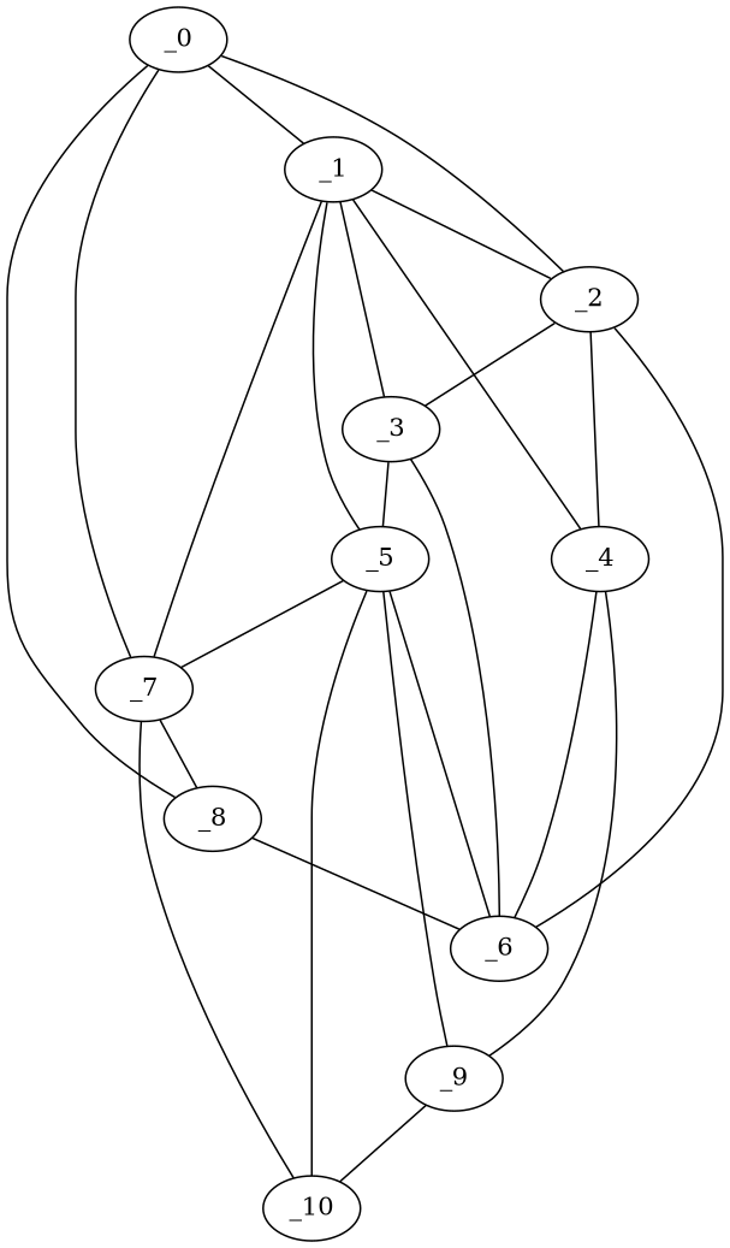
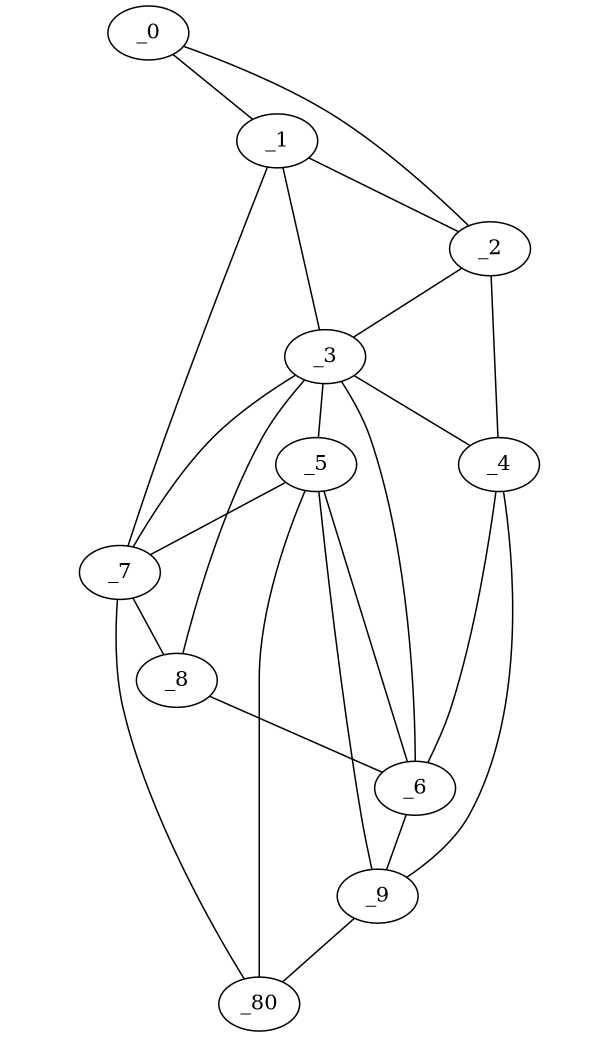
  graph {
    edge [valence=2]
    _0 [x=12 y=9]
    _1 [x=51 y=22]
    _2 [x=53 y=10]
    _7 [x=95 y=74]
    _8 [x=101 y=95]
    _3 [x=78 y=24]
    _5 [x=88 y=42]
    _4 [x=85 y=14]
-   _10 [x=119 y=28]
+   _10 [x=119 y=28 label=_80]
    _6 [x=89 y=20]
    _9 [x=114 y=23]
    _0 -- _1
    _0 -- _2 [valence=1]
-   _0 -- _7
-   _0 -- _8 [valence=1]
+   _3 -- _7
+   _3 -- _8 [valence=1]
    _1 -- _2
    _1 -- _7
    _1 -- _3
-   _1 -- _5 [valence=1]
    _2 -- _3
    _2 -- _4 [valence=1]
    _7 -- _8
    _7 -- _10 [valence=1]
    _8 -- _6 [valence=1]
    _3 -- _5
-   _1 -- _4 [valence=1]
+   _3 -- _4 [valence=1]
    _3 -- _6
    _5 -- _7
    _5 -- _10
    _5 -- _6 [valence=1]
    _5 -- _9
    _4 -- _6
    _4 -- _9 [valence=1]
-   _6 -- _2 [valence=1]
+   _6 -- _9 [valence=1]
    _9 -- _10 [valence=1]
  }
